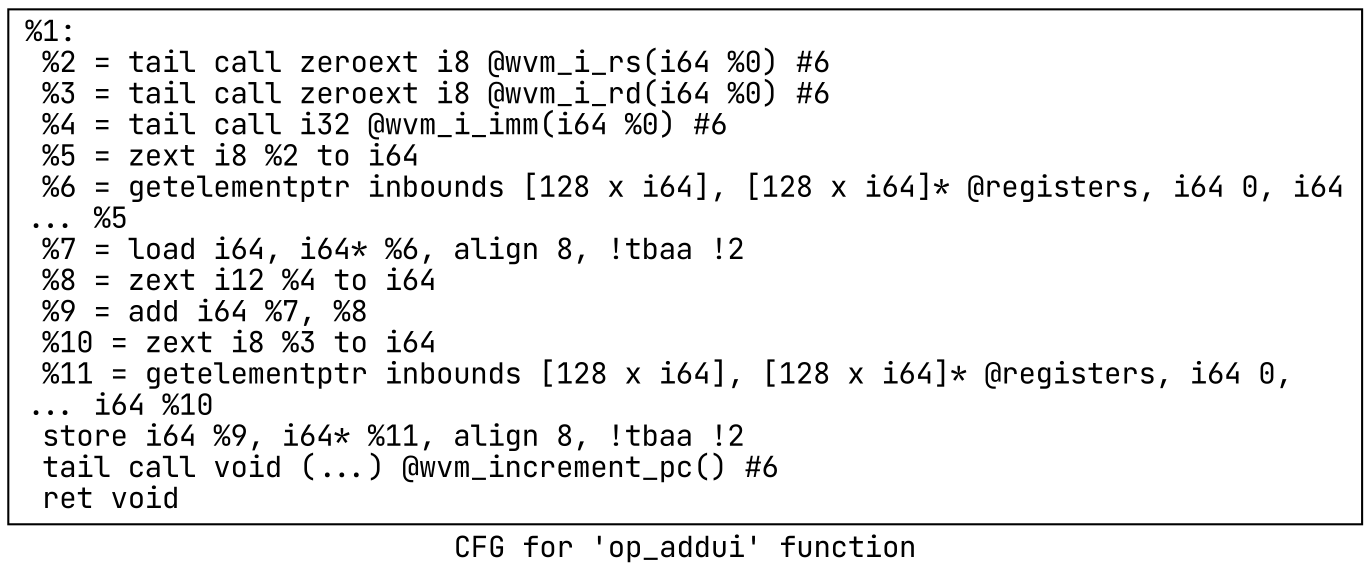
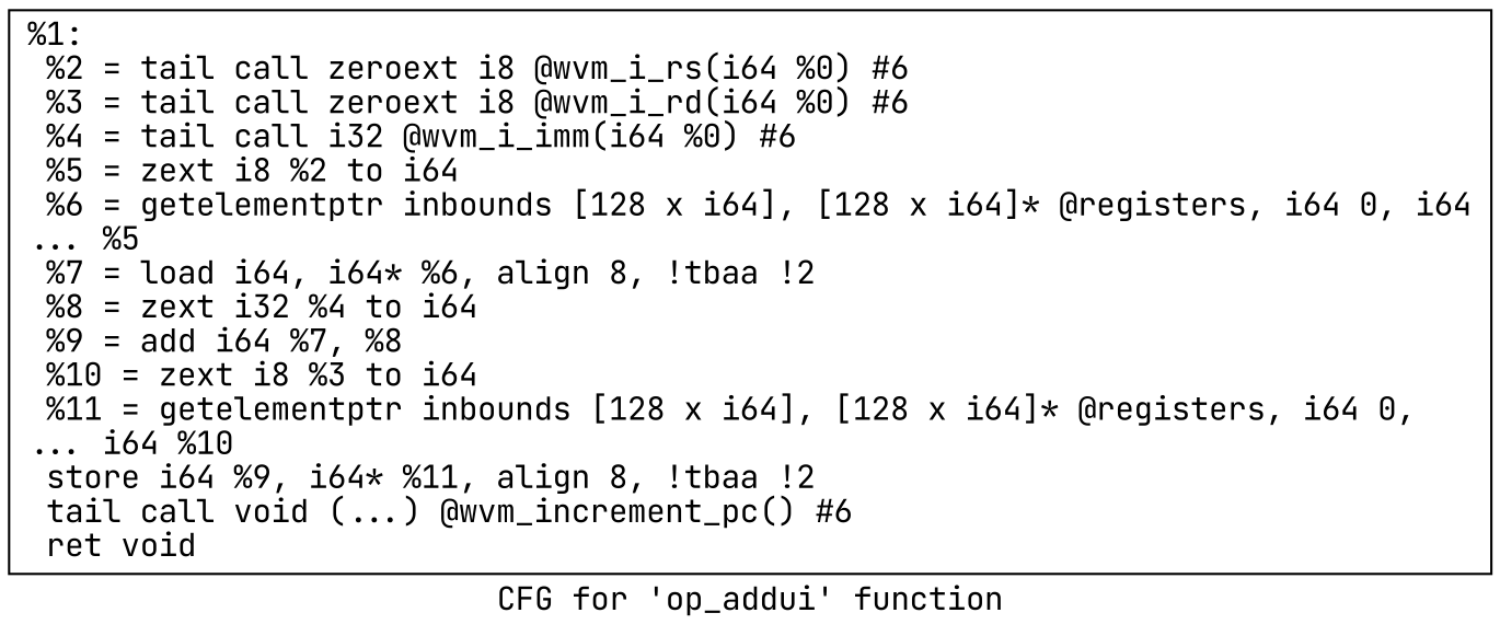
  digraph {
    label="CFG for 'op_addui' function"
    fontname="JetBrains Mono"
-   n1 [label="{%1:\l  %2 = tail call zeroext i8 @wvm_i_rs(i64 %0) #6\l  %3 = tail call zeroext i8 @wvm_i_rd(i64 %0) #6\l  %4 = tail call i32 @wvm_i_imm(i64 %0) #6\l  %5 = zext i8 %2 to i64\l  %6 = getelementptr inbounds [128 x i64], [128 x i64]* @registers, i64 0, i64\l... %5\l  %7 = load i64, i64* %6, align 8, !tbaa !2\l  %8 = zext i12 %4 to i64\l  %9 = add i64 %7, %8\l  %10 = zext i8 %3 to i64\l  %11 = getelementptr inbounds [128 x i64], [128 x i64]* @registers, i64 0,\l... i64 %10\l  store i64 %9, i64* %11, align 8, !tbaa !2\l  tail call void (...) @wvm_increment_pc() #6\l  ret void\l}" shape=record fontname="JetBrains Mono"]
+   n1 [label="{%1:\l  %2 = tail call zeroext i8 @wvm_i_rs(i64 %0) #6\l  %3 = tail call zeroext i8 @wvm_i_rd(i64 %0) #6\l  %4 = tail call i32 @wvm_i_imm(i64 %0) #6\l  %5 = zext i8 %2 to i64\l  %6 = getelementptr inbounds [128 x i64], [128 x i64]* @registers, i64 0, i64\l... %5\l  %7 = load i64, i64* %6, align 8, !tbaa !2\l  %8 = zext i32 %4 to i64\l  %9 = add i64 %7, %8\l  %10 = zext i8 %3 to i64\l  %11 = getelementptr inbounds [128 x i64], [128 x i64]* @registers, i64 0,\l... i64 %10\l  store i64 %9, i64* %11, align 8, !tbaa !2\l  tail call void (...) @wvm_increment_pc() #6\l  ret void\l}" shape=record fontname="JetBrains Mono"]
  }
